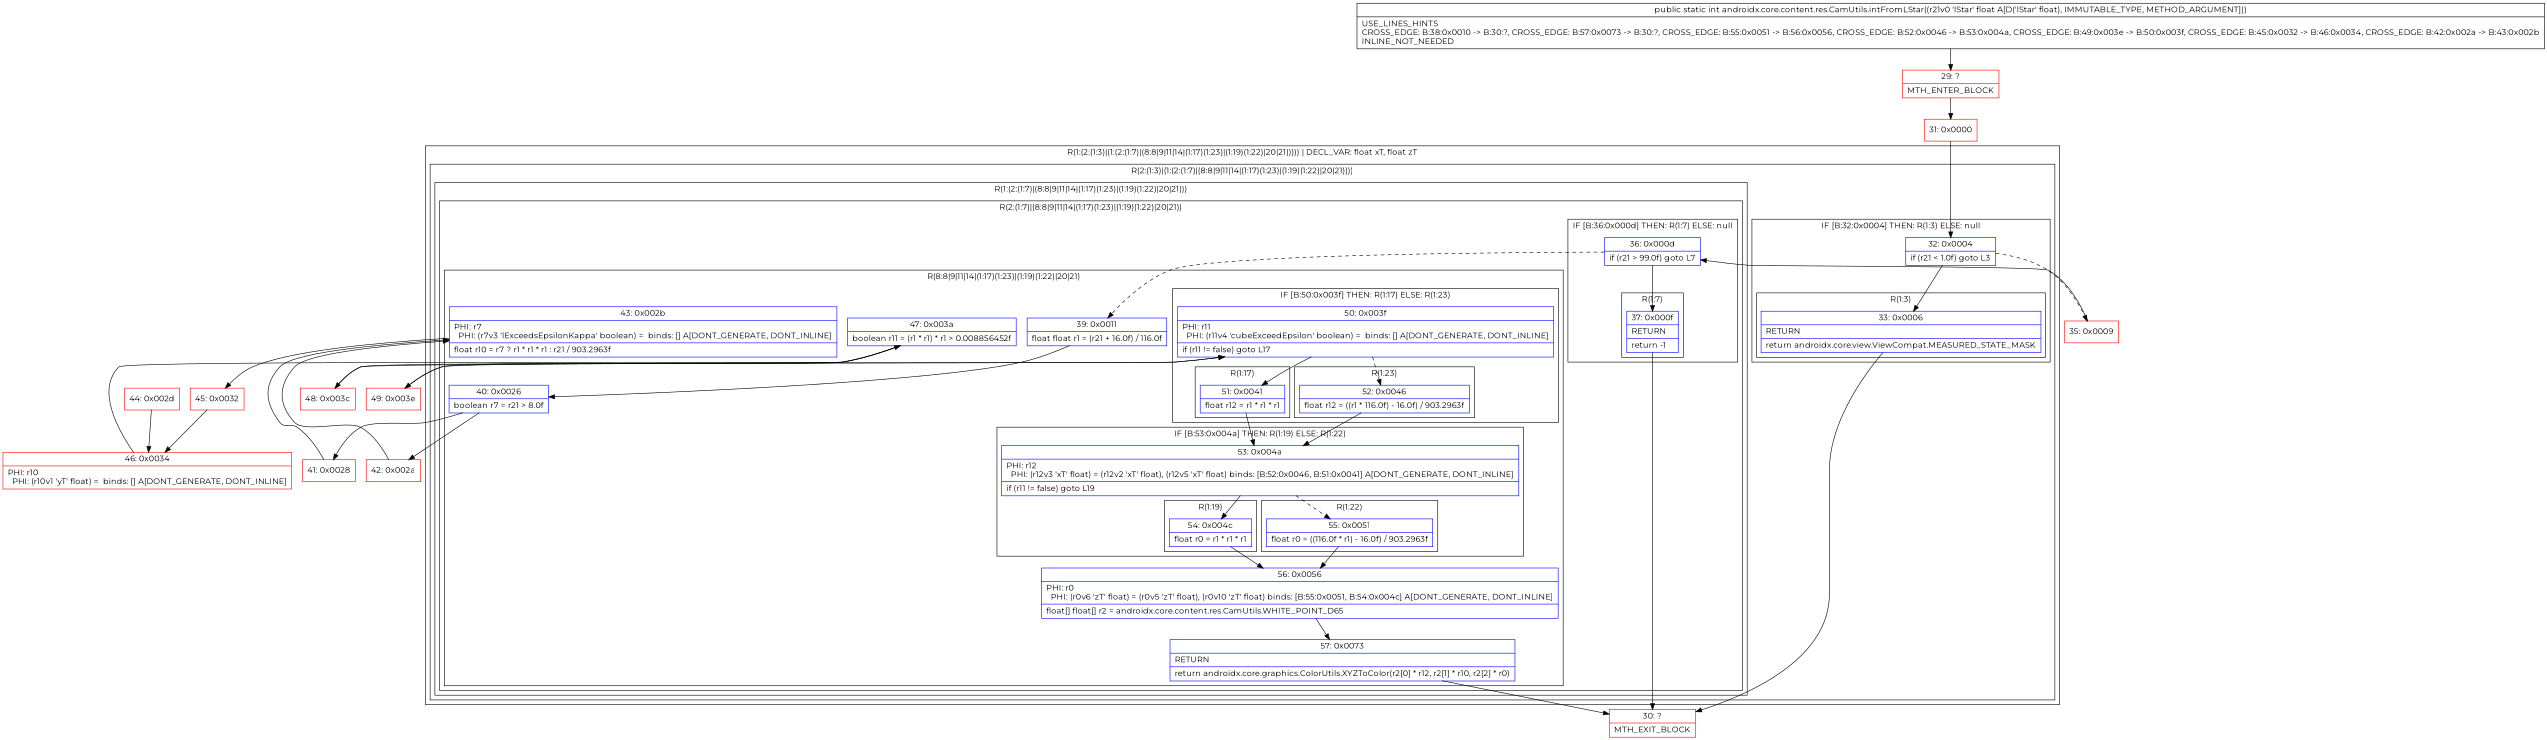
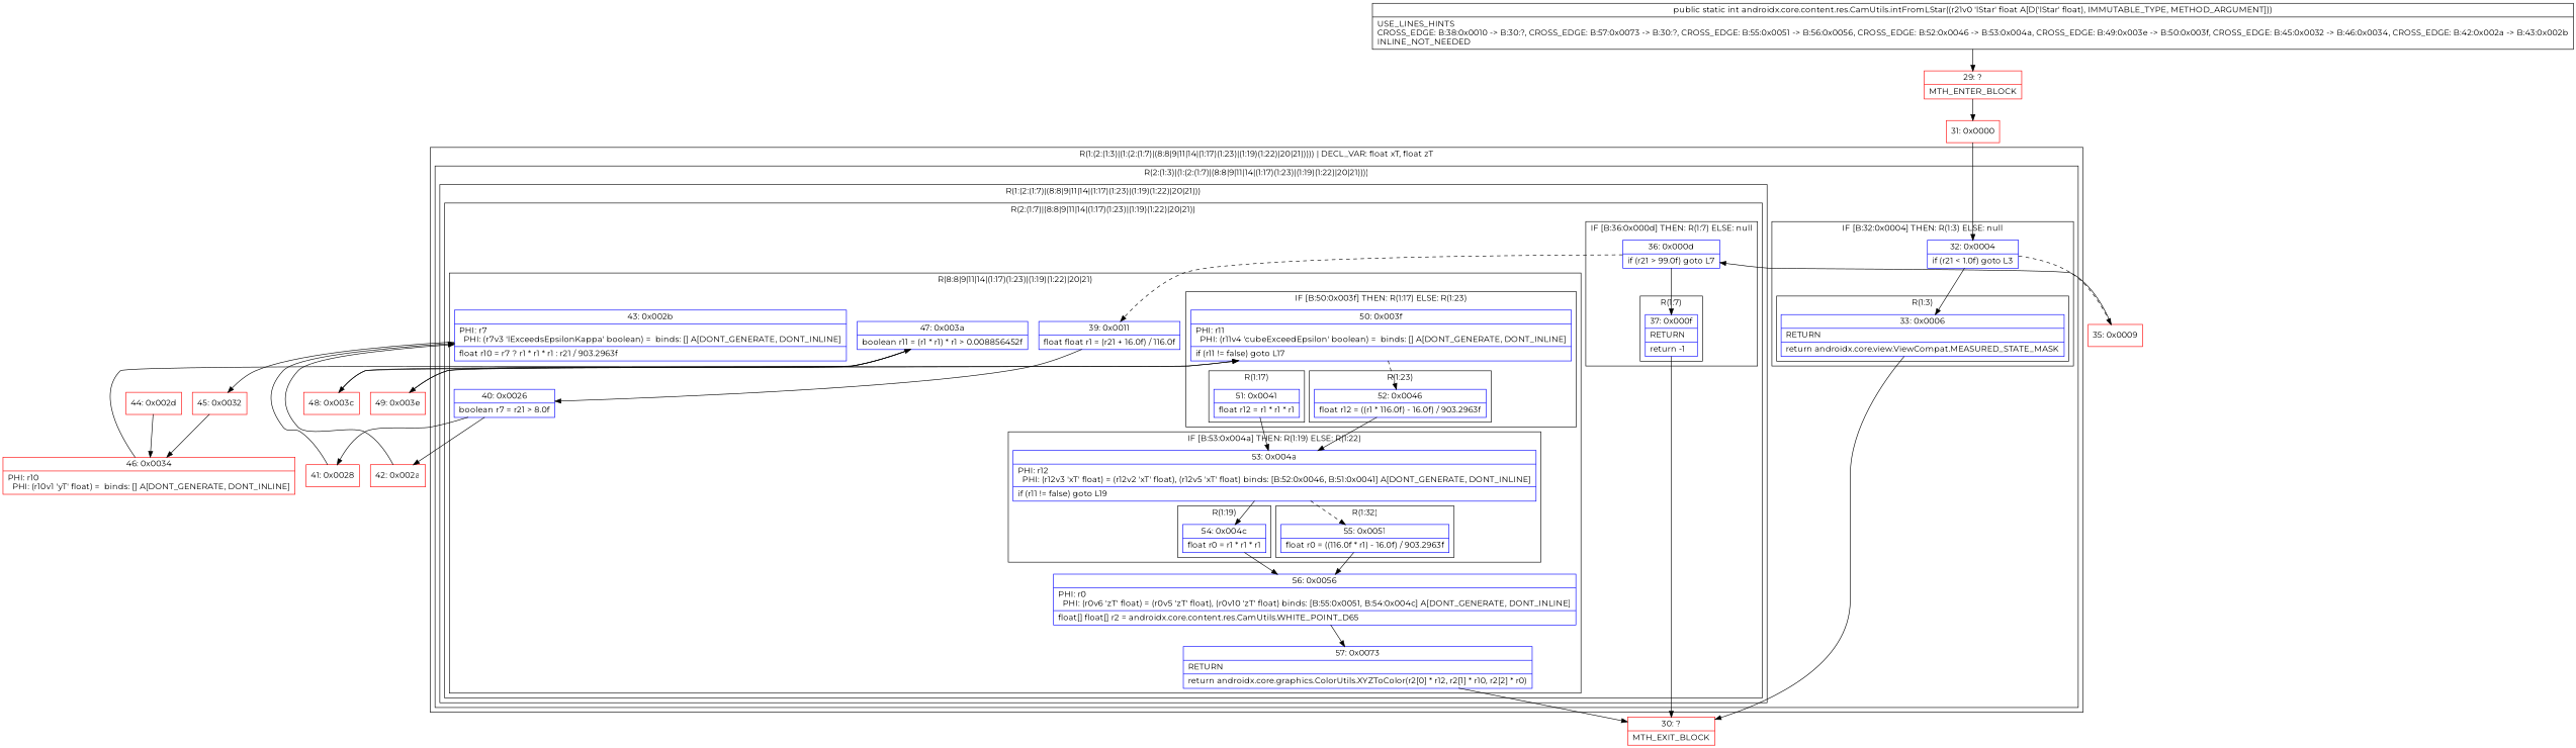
  digraph {
    fontname=Montserrat
    node [color=blue fontname=Montserrat shape=record]
    edge [fontname=Montserrat]
    n1 [label="{33\:\ 0x0006|RETURN\l|return androidx.core.view.ViewCompat.MEASURED_STATE_MASK\l}"]
    n2 [label="{32\:\ 0x0004|if (r21 \< 1.0f) goto L3\l}"]
    n3 [label="{37\:\ 0x000f|RETURN\l|return \-1\l}"]
    n4 [label="{36\:\ 0x000d|if (r21 \> 99.0f) goto L7\l}"]
    n5 [label="{51\:\ 0x0041|float r12 = r1 * r1 * r1\l}"]
    n6 [label="{52\:\ 0x0046|float r12 = ((r1 * 116.0f) \- 16.0f) \/ 903.2963f\l}"]
    n7 [label="{50\:\ 0x003f|PHI: r11 \l  PHI: (r11v4 'cubeExceedEpsilon' boolean) =  binds: [] A[DONT_GENERATE, DONT_INLINE]\l|if (r11 != false) goto L17\l}"]
    n8 [label="{54\:\ 0x004c|float r0 = r1 * r1 * r1\l}"]
    n9 [label="{55\:\ 0x0051|float r0 = ((116.0f * r1) \- 16.0f) \/ 903.2963f\l}"]
    n10 [label="{53\:\ 0x004a|PHI: r12 \l  PHI: (r12v3 'xT' float) = (r12v2 'xT' float), (r12v5 'xT' float) binds: [B:52:0x0046, B:51:0x0041] A[DONT_GENERATE, DONT_INLINE]\l|if (r11 != false) goto L19\l}"]
    n11 [label="{39\:\ 0x0011|float float r1 = (r21 + 16.0f) \/ 116.0f\l}"]
    n12 [label="{40\:\ 0x0026|boolean r7 = r21 \> 8.0f\l}"]
    n13 [label="{43\:\ 0x002b|PHI: r7 \l  PHI: (r7v3 'lExceedsEpsilonKappa' boolean) =  binds: [] A[DONT_GENERATE, DONT_INLINE]\l|float r10 = r7 ? r1 * r1 * r1 : r21 \/ 903.2963f\l}"]
    n14 [label="{47\:\ 0x003a|boolean r11 = (r1 * r1) * r1 \> 0.008856452f\l}"]
    n15 [label="{56\:\ 0x0056|PHI: r0 \l  PHI: (r0v6 'zT' float) = (r0v5 'zT' float), (r0v10 'zT' float) binds: [B:55:0x0051, B:54:0x004c] A[DONT_GENERATE, DONT_INLINE]\l|float[] float[] r2 = androidx.core.content.res.CamUtils.WHITE_POINT_D65\l}"]
    n16 [label="{57\:\ 0x0073|RETURN\l|return androidx.core.graphics.ColorUtils.XYZToColor(r2[0] * r12, r2[1] * r10, r2[2] * r0)\l}"]
    n17 [color=red label="{30\:\ ?|MTH_EXIT_BLOCK\l}"]
    n18 [color=red label="{35\:\ 0x0009}"]
    n19 [color=red label="{41\:\ 0x0028}"]
    n20 [color=red label="{42\:\ 0x002a}"]
    n21 [color=red label="{45\:\ 0x0032}"]
    n22 [color=red label="{48\:\ 0x003c}"]
    n23 [color=red label="{49\:\ 0x003e}"]
    n24 [color=red label="{44\:\ 0x002d}"]
    n25 [color=red label="{46\:\ 0x0034|PHI: r10 \l  PHI: (r10v1 'yT' float) =  binds: [] A[DONT_GENERATE, DONT_INLINE]\l}"]
    n26 [color=red label="{29\:\ ?|MTH_ENTER_BLOCK\l}"]
    n27 [color=red label="{31\:\ 0x0000}"]
    n28 [label="{public static int androidx.core.content.res.CamUtils.intFromLStar((r21v0 'lStar' float A[D('lStar' float), IMMUTABLE_TYPE, METHOD_ARGUMENT]))  | USE_LINES_HINTS\lCROSS_EDGE: B:38:0x0010 \-\> B:30:?, CROSS_EDGE: B:57:0x0073 \-\> B:30:?, CROSS_EDGE: B:55:0x0051 \-\> B:56:0x0056, CROSS_EDGE: B:52:0x0046 \-\> B:53:0x004a, CROSS_EDGE: B:49:0x003e \-\> B:50:0x003f, CROSS_EDGE: B:45:0x0032 \-\> B:46:0x0034, CROSS_EDGE: B:42:0x002a \-\> B:43:0x002b\lINLINE_NOT_NEEDED\l}" color=""]
    subgraph cluster_1 {
      label="R(1:(2:(1:3)|(1:(2:(1:7)|(8:8|9|11|14|(1:17)(1:23)|(1:19)(1:22)|20|21))))) | DECL_VAR: float xT, float zT\l"
      subgraph cluster_2 {
        label="R(2:(1:3)|(1:(2:(1:7)|(8:8|9|11|14|(1:17)(1:23)|(1:19)(1:22)|20|21))))"
        subgraph cluster_3 {
          label="IF [B:32:0x0004] THEN: R(1:3) ELSE: null"
          n2
          subgraph cluster_4 {
            label="R(1:3)"
            n1
          }
        }
        subgraph cluster_5 {
          label="R(1:(2:(1:7)|(8:8|9|11|14|(1:17)(1:23)|(1:19)(1:22)|20|21)))"
          subgraph cluster_6 {
            label="R(2:(1:7)|(8:8|9|11|14|(1:17)(1:23)|(1:19)(1:22)|20|21))"
            subgraph cluster_7 {
              label="IF [B:36:0x000d] THEN: R(1:7) ELSE: null"
              n4
              subgraph cluster_8 {
                label="R(1:7)"
                n3
              }
            }
            subgraph cluster_9 {
              label="R(8:8|9|11|14|(1:17)(1:23)|(1:19)(1:22)|20|21)"
              n11
              n12
              n13
              n14
              n15
              n16
              subgraph cluster_10 {
                label="IF [B:50:0x003f] THEN: R(1:17) ELSE: R(1:23)"
                n7
                subgraph cluster_11 {
                  label="R(1:17)"
                  n5
                }
                subgraph cluster_12 {
                  label="R(1:23)"
                  n6
                }
              }
              subgraph cluster_13 {
                label="IF [B:53:0x004a] THEN: R(1:19) ELSE: R(1:22)"
                n10
                subgraph cluster_14 {
                  label="R(1:19)"
                  n8
                }
                subgraph cluster_15 {
-                 label="R(1:22)"
+                 label="R(1:32)"
                  n9
                }
              }
            }
          }
        }
      }
    }
    n1 -> n17
    n2 -> n1
    n2 -> n18 [style=dashed]
    n3 -> n17
    n4 -> n3
    n4 -> n11 [style=dashed]
    n5 -> n10
    n6 -> n10
-   n7 -> n5
    n7 -> n6 [style=dashed]
    n8 -> n15
    n9 -> n15
    n10 -> n8
    n10 -> n9 [style=dashed]
    n11 -> n12
    n12 -> n19
    n12 -> n20
    n13 -> n21
    n14 -> n22
    n14 -> n23
    n15 -> n16
    n16 -> n17
    n18 -> n4
    n19 -> n13
    n20 -> n13
    n21 -> n25
    n22 -> n7
    n23 -> n7
    n24 -> n25
    n25 -> n14
    n26 -> n27
    n27 -> n2
    n28 -> n26
  }
